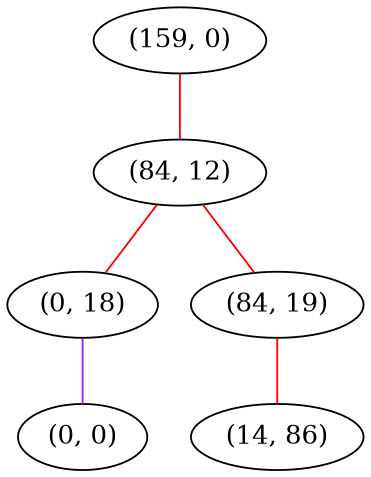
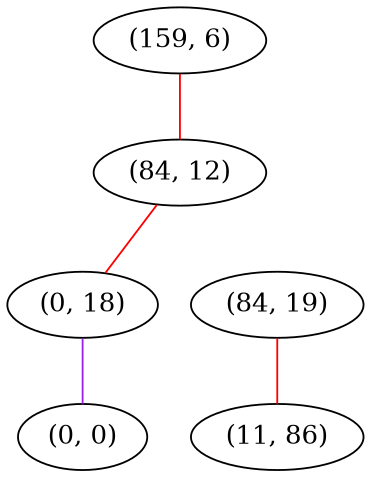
  graph {
    fontname="DejaVu Serif"
    node [fontname="DejaVu Serif"]
    edge [color=red fontname="DejaVu Serif" weight=1]
-   "(159, 6)" [label="(159, 0)"]
+   "(159, 6)"
    "(84, 12)"
    n3 [label="(0, 18)"]
    n4 [label="(84, 19)"]
    "(0, 0)"
-   "(14, 86)"
+   "(14, 86)" [label="(11, 86)"]
    "(159, 6)" -- "(84, 12)"
    "(84, 12)" -- n3
-   "(84, 12)" -- n4
    n3 -- "(0, 0)" [color=purple weight=4]
    n4 -- "(14, 86)"
  }
